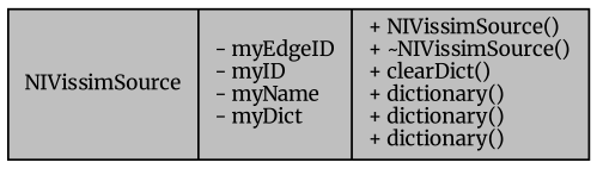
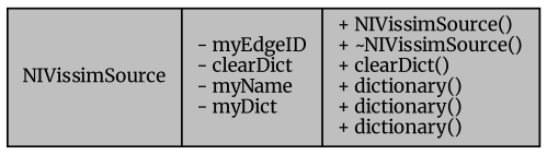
  digraph {
    rankdir=LR
    fontname=Merriweather
-   n1 [color=black fillcolor=grey75 fontcolor=black fontname=Merriweather fontsize=10 height=0.2 label="{NIVissimSource\n|- myEdgeID\l- myID\l- myName\l- myDict\l|+ NIVissimSource()\l+ ~NIVissimSource()\l+ clearDict()\l+ dictionary()\l+ dictionary()\l+ dictionary()\l}" shape=record style=filled width=0.4]
+   n1 [color=black fillcolor=grey75 fontcolor=black fontname=Merriweather fontsize=10 height=0.2 label="{NIVissimSource\n|- myEdgeID\l- clearDict\l- myName\l- myDict\l|+ NIVissimSource()\l+ ~NIVissimSource()\l+ clearDict()\l+ dictionary()\l+ dictionary()\l+ dictionary()\l}" shape=record style=filled width=0.4]
  }
